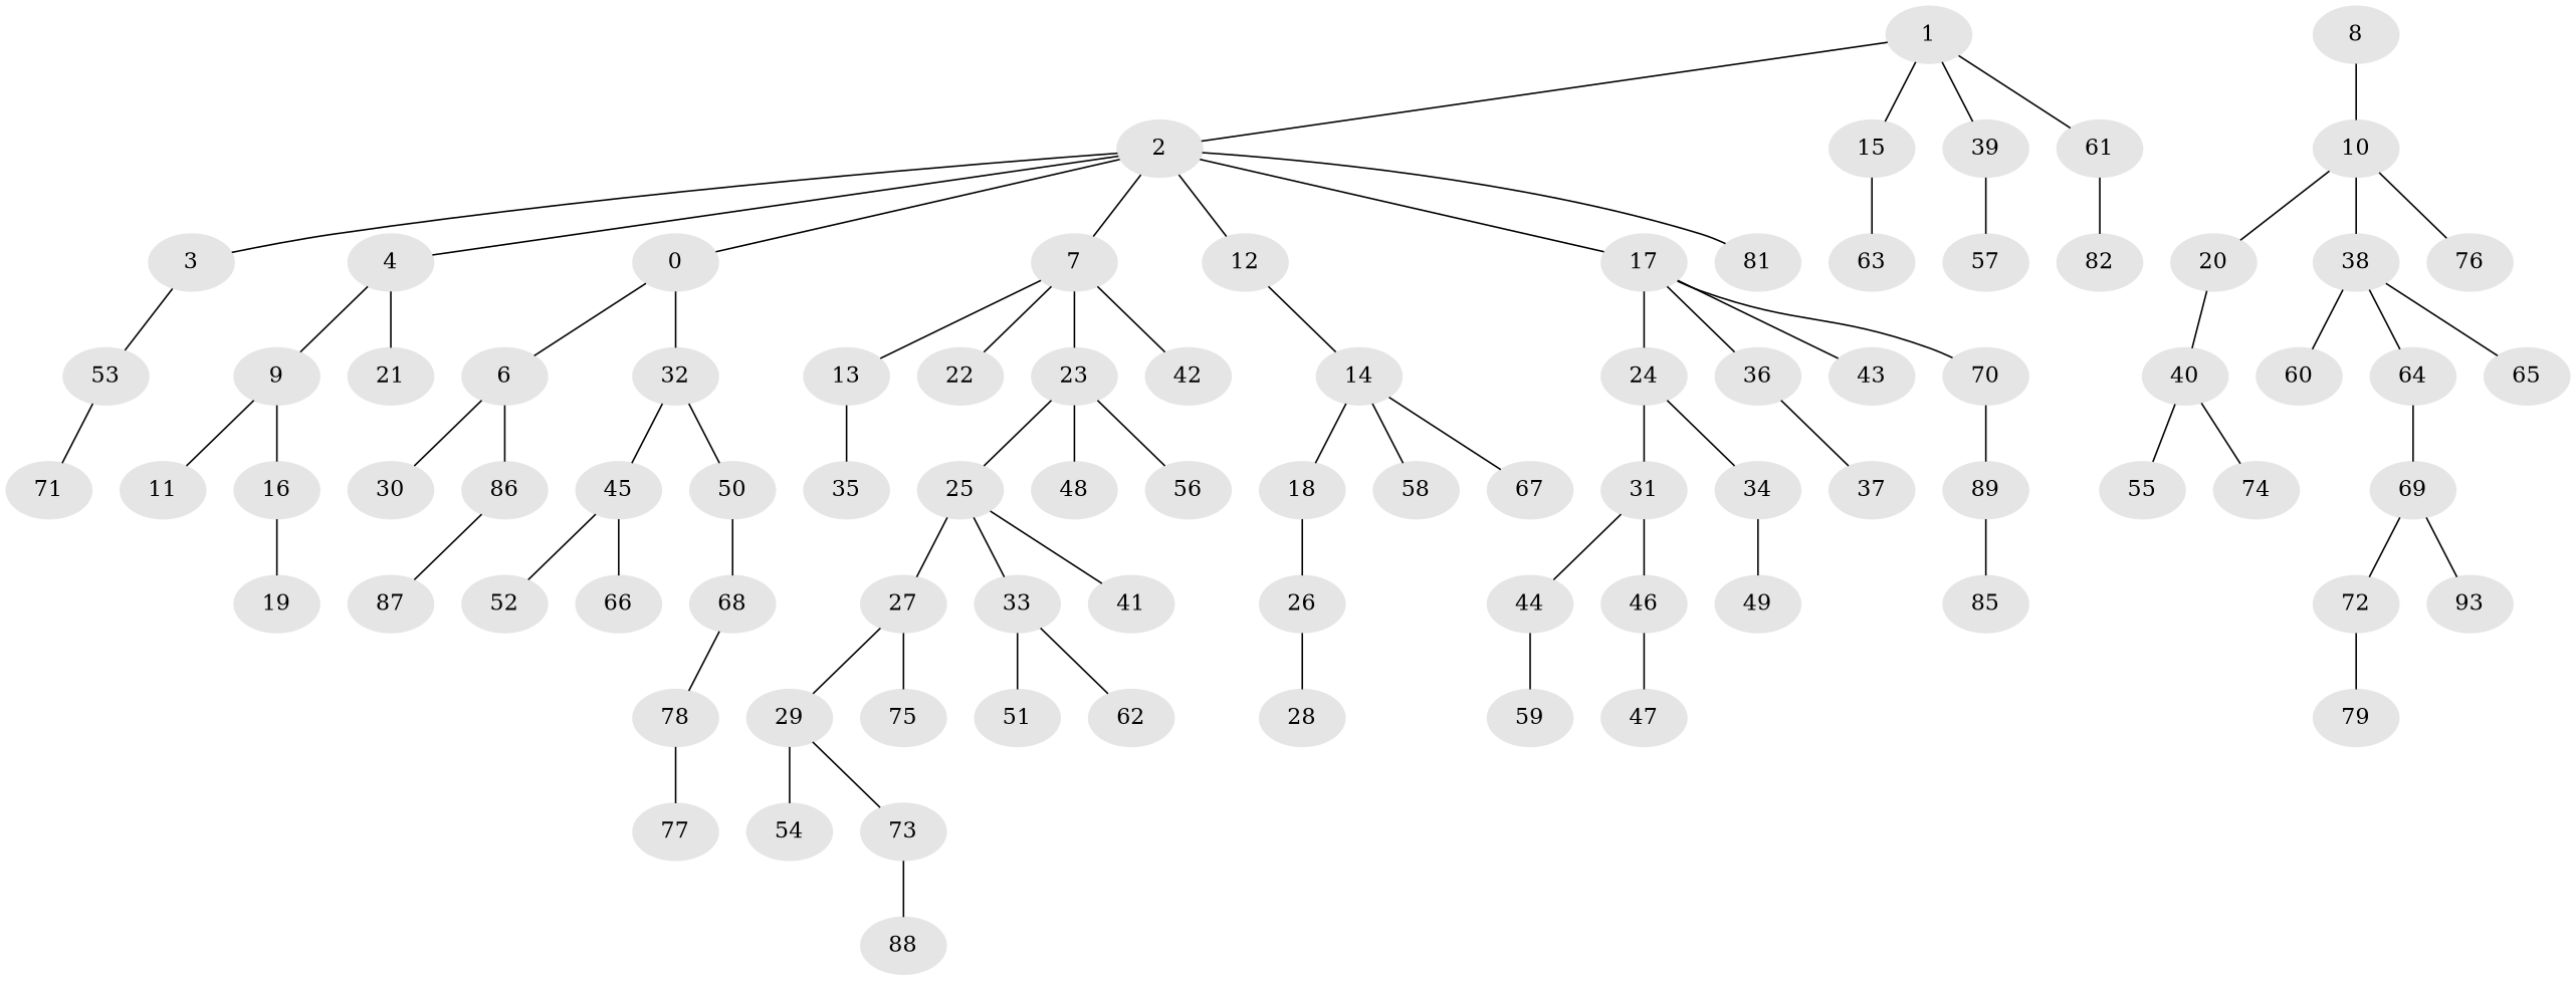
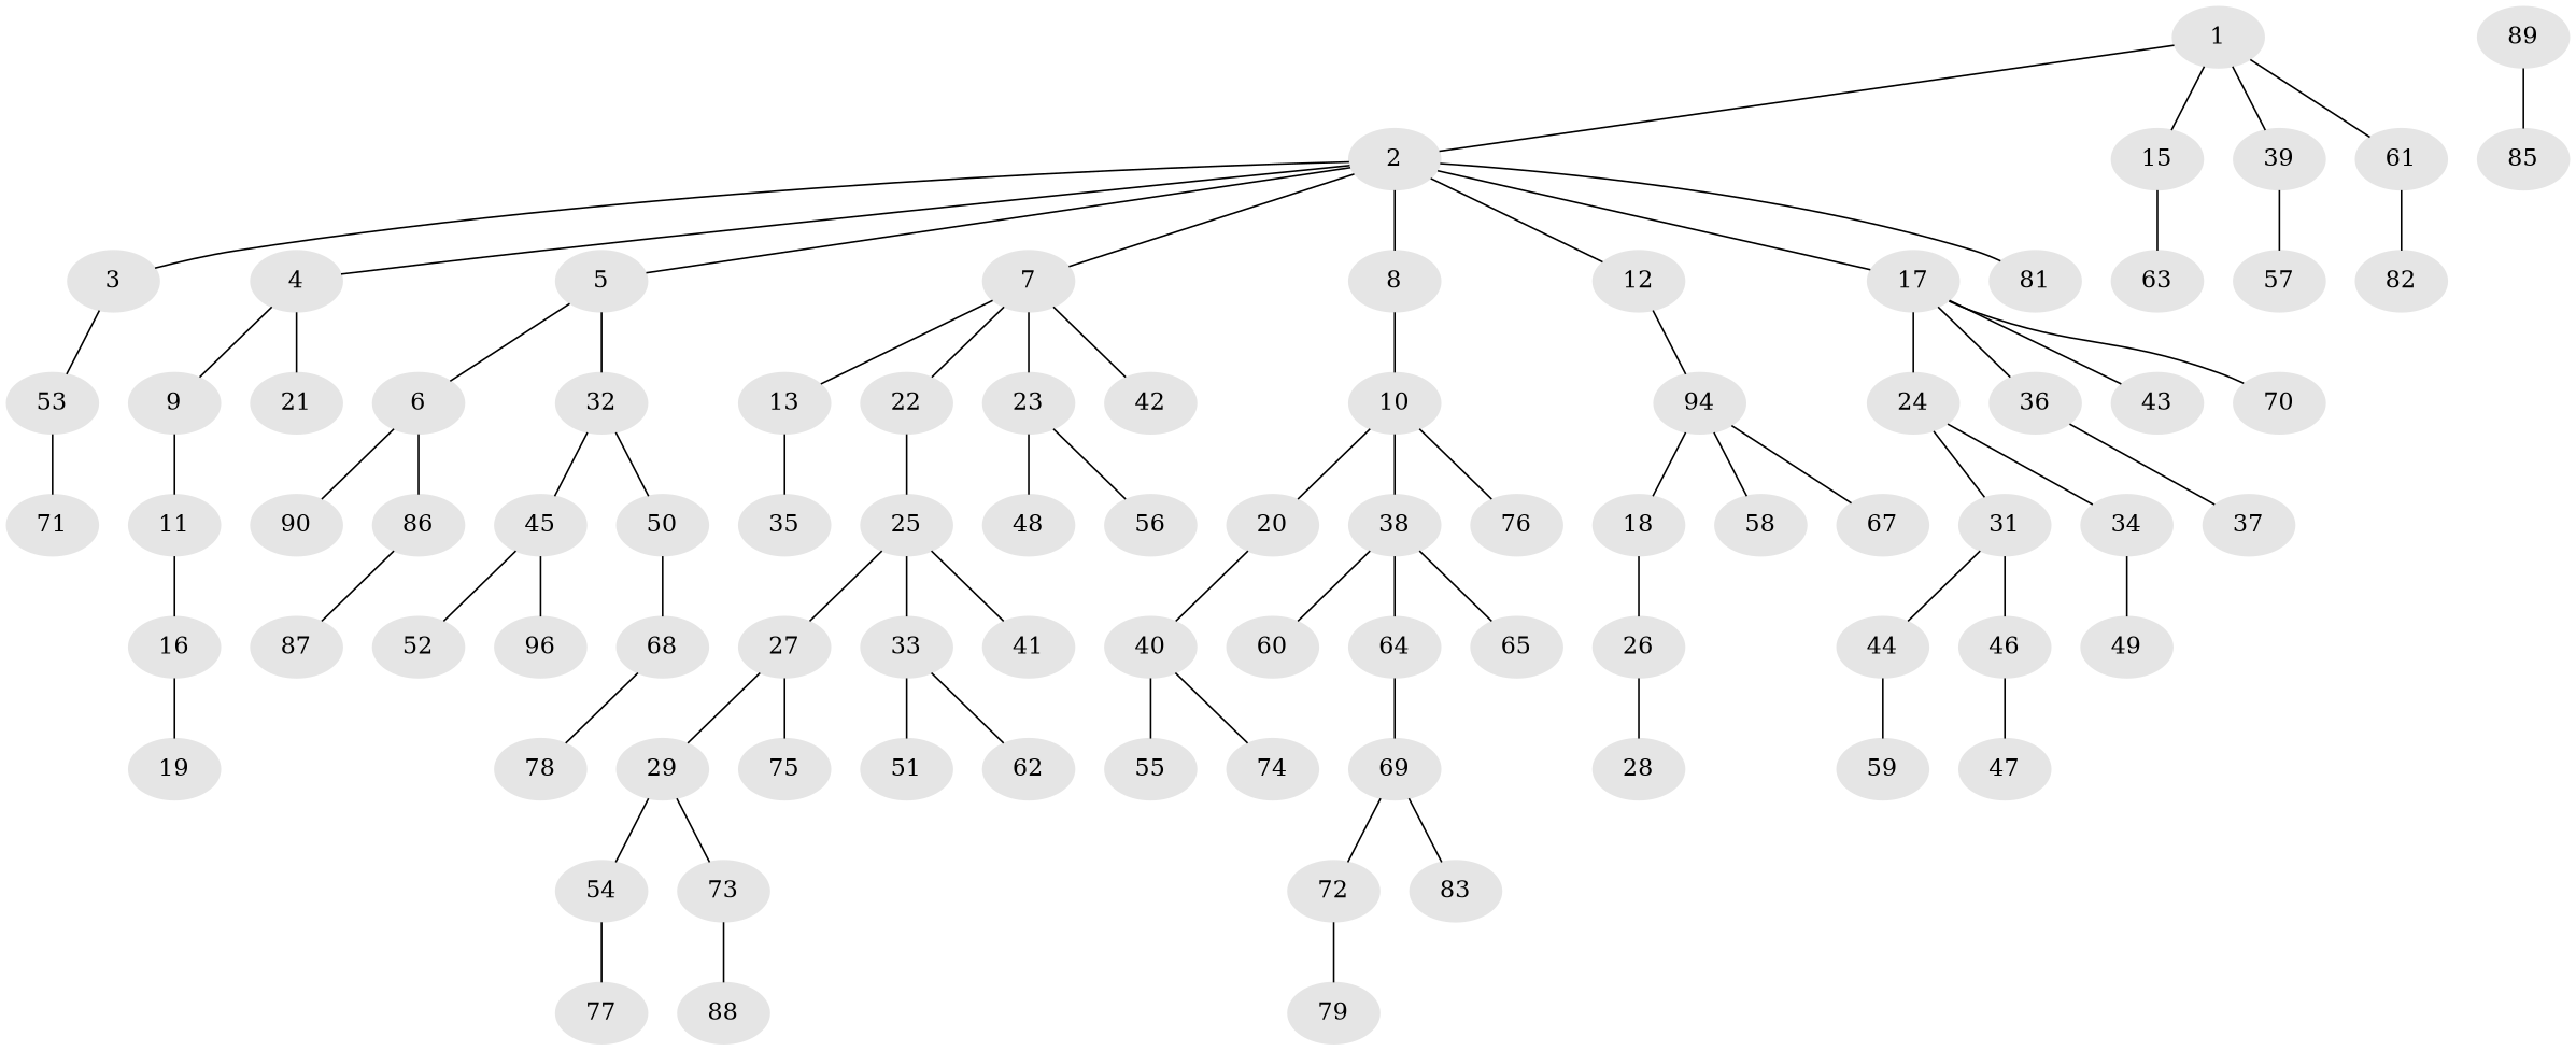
  graph {
    node [color=gray90 style=filled]
    1
    2
    15
    39
    61
    3
    4
-   5 [label=0]
+   5
    7
    8
    12
    17
    81
    63
    57
    82
    53
    9
    21
    6
    32
    13
    22
    23
    42
    10
-   14
+   14 [label=94]
    24
    36
    43
    70
    71
    11
-   30
+   30 [label=90]
    86
    45
    50
    87
    35
    25
    48
    56
    20
    38
    76
    16
    40
    60
    64
    65
    19
    18
    58
    67
    26
    31
    34
    37
    n59 [label=89]
    28
    55
    74
    27
    33
    41
    44
    46
    49
    29
    75
    51
    62
    54
    73
    77
    n76 [label=88]
    59
    47
    52
-   66
+   66 [label=96]
    68
    69
    78
    72
-   83 [label=93]
+   83
    79
    85
    1 -- 2
    1 -- 15
    1 -- 39
    1 -- 61
    2 -- 3
    2 -- 4
    2 -- 5
    2 -- 7
+   2 -- 8
    2 -- 12
    2 -- 17
    2 -- 81
    15 -- 63
    39 -- 57
    61 -- 82
    3 -- 53
    4 -- 9
    4 -- 21
    5 -- 6
    5 -- 32
    7 -- 13
    7 -- 22
    7 -- 23
    7 -- 42
    8 -- 10
    12 -- 14
    17 -- 24
    17 -- 36
    17 -- 43
    17 -- 70
    53 -- 71
    9 -- 11
    6 -- 30
    6 -- 86
    32 -- 45
    32 -- 50
    13 -- 35
-   23 -- 25
+   22 -- 25
    23 -- 48
    23 -- 56
    10 -- 20
    10 -- 38
    10 -- 76
    14 -- 18
    14 -- 58
    14 -- 67
    24 -- 31
    24 -- 34
    36 -- 37
-   70 -- n59
-   9 -- 16
+   11 -- 16
    86 -- 87
    45 -- 52
    45 -- 66
    50 -- 68
    25 -- 27
    25 -- 33
    25 -- 41
    20 -- 40
    38 -- 60
    38 -- 64
    38 -- 65
    16 -- 19
    40 -- 55
    40 -- 74
    64 -- 69
    18 -- 26
    26 -- 28
    31 -- 44
    31 -- 46
    34 -- 49
    n59 -- 85
    27 -- 29
    27 -- 75
    33 -- 51
    33 -- 62
    44 -- 59
    46 -- 47
    29 -- 54
    29 -- 73
-   78 -- 77
+   54 -- 77
    73 -- n76
    68 -- 78
    69 -- 72
    69 -- 83
    72 -- 79
  }
